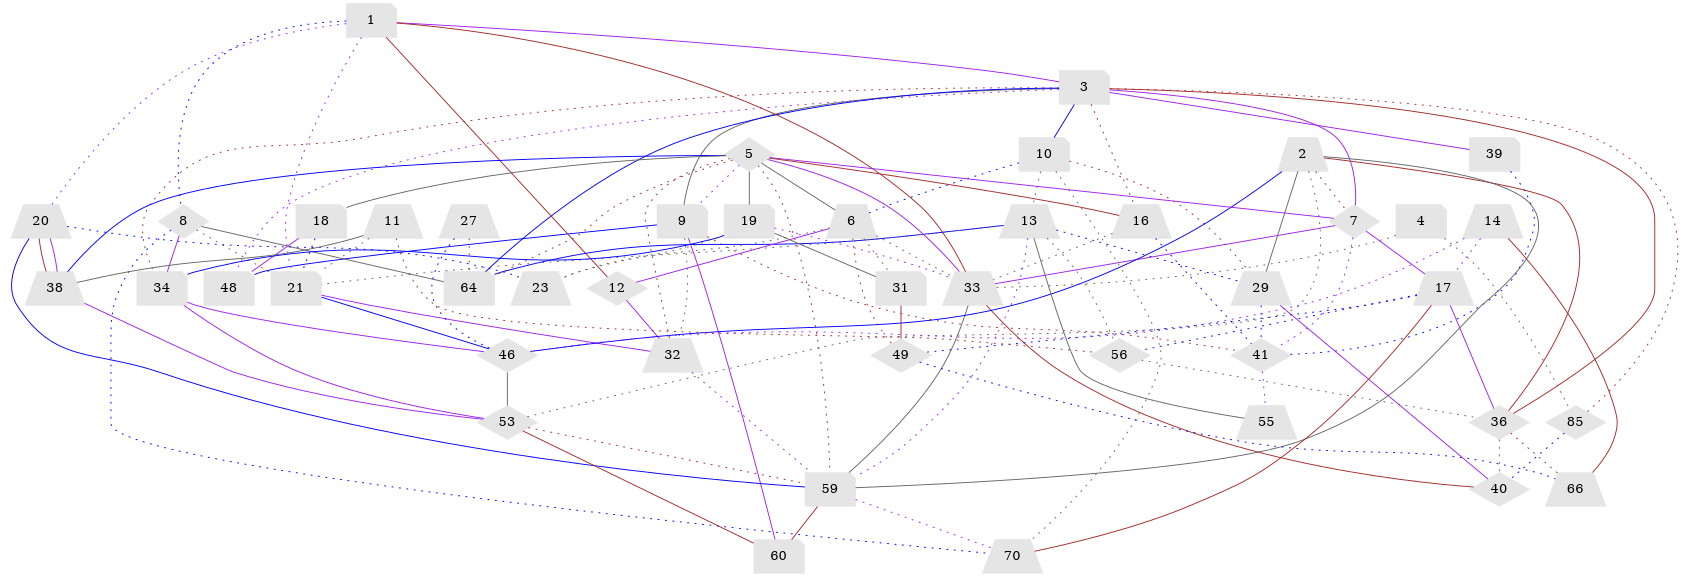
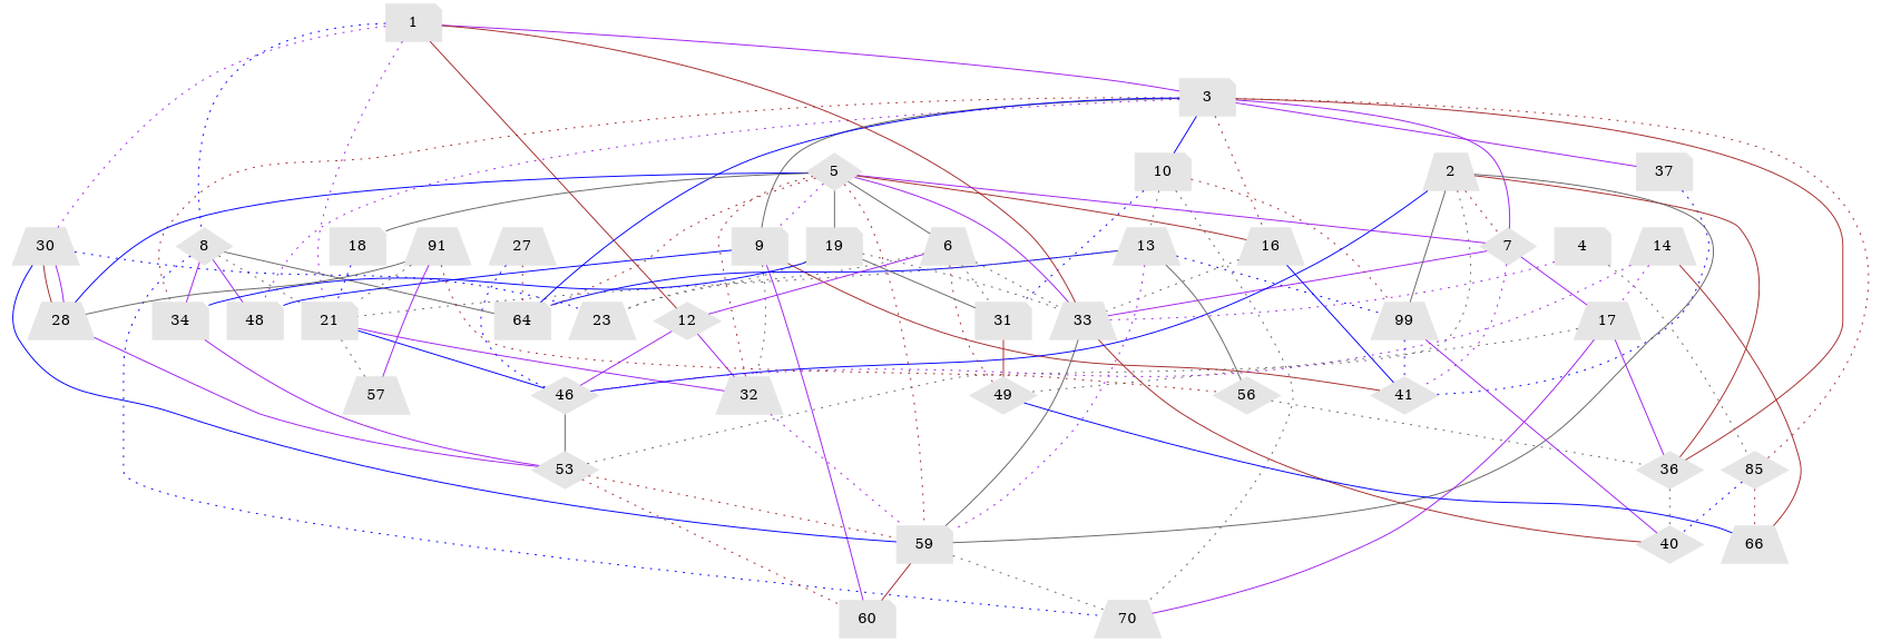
  graph {
    node [color=gray90 shape=trapezium style=filled]
    edge [color=purple style=dotted]
    3 [shape=note super="+58+43"]
    7 [shape=diamond]
    36 [shape=diamond]
    9 [shape=note super="+39"]
    10 [shape=note]
    n6 [label=85 shape=diamond]
    16 [super="+61"]
    34 [shape=note]
-   37 [shape=note label=39]
+   37 [shape=note]
    48 [shape=note]
    64 [shape=note super="+65"]
    1 [shape=note]
    8 [shape=diamond super="+50"]
    12 [shape=diamond]
-   20
+   20 [label=30]
    21 [shape=note super="+30+28"]
    33 [super="+54+63"]
    70
    46 [shape=diamond super="+62"]
    32 [super="+45"]
    59 [shape=note super="+72"]
-   38
+   38 [label=28]
    23
+   57
    40 [shape=diamond]
    2 [super="+52"]
-   29
+   29 [label=99]
    53 [shape=diamond]
    17 [super="+69"]
    41 [shape=diamond super="+75"]
    60 [shape=note]
    31 [shape=note]
    13 [super="+35"]
    66
    4 [shape=note]
    5 [shape=diamond super="+24+22+26"]
    6 [super="+51"]
    18 [shape=note]
    19 [shape=note super="+42+25"]
    49 [shape=diamond]
    56 [shape=diamond]
-   55
-   11
+   11 [label=91]
    14 [super="+44"]
    27
    3 -- 7 [style=solid]
    3 -- 36 [color=brown style=solid]
    3 -- 9 [color=gray40 style=solid]
    3 -- 10 [color=blue style=solid]
    3 -- n6 [color=brown]
    3 -- 16 [color=brown weight=2]
    3 -- 34 [color=brown]
    3 -- 37 [style=solid]
    3 -- 48
    3 -- 64 [color=blue style=solid]
    7 -- 33 [style=solid weight=2]
    7 -- 17 [style=solid]
    7 -- 41
    36 -- 40 [color=gray40]
    9 -- 48 [color=blue style=solid]
    9 -- 32 [color=gray40]
-   9 -- 41 [color=brown]
+   9 -- 41 [color=brown style=solid]
    9 -- 60 [style=solid]
    10 -- 70 [color=gray40]
    10 -- 29 [color=brown]
-   10 -- 6 [color=blue]
+   10 -- 31 [color=blue]
    10 -- 13 [color=gray40]
    n6 -- 40 [color=blue]
-   36 -- 66 [color=brown]
+   n6 -- 66 [color=brown]
    16 -- 33 [color=gray40]
-   16 -- 41 [color=blue weight=2]
+   16 -- 41 [color=blue style=solid weight=2]
    34 -- 53 [style=solid]
    37 -- 41 [color=blue]
    1 -- 3 [style=solid]
    1 -- 8 [color=blue]
    1 -- 12 [color=brown style=solid]
    1 -- 20
    1 -- 21
    1 -- 33 [color=brown style=solid]
    8 -- 34 [style=solid]
-   18 -- 48 [style=solid]
+   8 -- 48 [style=solid]
    8 -- 64 [color=gray40 style=solid]
    8 -- 21 [color=gray40]
    8 -- 70 [color=blue]
-   34 -- 46 [style=solid]
+   12 -- 46 [style=solid]
    12 -- 32 [style=solid]
    20 -- 59 [color=blue style=solid]
    20 -- 38 [color=brown style=solid]
    20 -- 38 [style=solid]
    20 -- 23 [color=blue]
    21 -- 46 [color=blue style=solid]
    21 -- 32 [style=solid]
+   21 -- 57 [color=gray40]
    33 -- 59 [color=gray40 style=solid]
    33 -- 40 [color=brown style=solid]
    46 -- 53 [color=gray40 style=solid]
    32 -- 59
-   59 -- 70
+   59 -- 70 [color=gray40]
    59 -- 60 [color=brown style=solid]
    38 -- 53 [style=solid]
    2 -- 7 [color=brown]
    2 -- 36 [color=brown style=solid]
    2 -- 46 [color=blue style=solid]
    2 -- 59 [color=gray40 style=solid]
    2 -- 29 [color=gray40 style=solid]
    2 -- 53 [color=gray40 weight=2]
    29 -- 40 [style=solid]
    29 -- 41 [color=blue]
    53 -- 59 [color=brown]
-   53 -- 60 [color=brown style=solid]
+   53 -- 60 [color=brown]
    17 -- 36 [style=solid]
-   17 -- 70 [color=brown style=solid]
-   17 -- 49 [color=blue]
-   17 -- 56 [color=blue]
-   41 -- 55
+   17 -- 70 [style=solid]
+   17 -- 49 [color=gray40]
    31 -- 49 [color=brown style=solid]
    13 -- 64 [color=blue style=solid]
    13 -- 21 [color=gray40]
    13 -- 59
    13 -- 29 [color=blue]
-   13 -- 56 [color=gray40]
-   13 -- 55 [color=gray40 style=solid]
+   13 -- 56 [color=gray40 style=solid]
    4 -- n6 [color=gray40]
-   4 -- 33 [color=gray40]
+   4 -- 33
    5 -- 7 [style=solid]
    5 -- 9
    5 -- 16 [color=brown style=solid]
    5 -- 64 [color=brown weight=2]
    5 -- 33 [style=solid]
    5 -- 32 [color=brown]
    5 -- 59 [color=brown]
    5 -- 38 [color=blue style=solid]
    5 -- 6 [color=gray40 style=solid weight=2]
    5 -- 18 [color=gray40 style=solid]
    5 -- 19 [color=gray40 style=solid]
    6 -- 12 [style=solid]
    6 -- 33 [color=gray40]
    6 -- 23 [color=gray40]
    6 -- 31 [color=gray40]
    6 -- 49 [color=brown]
    18 -- 21 [color=blue]
    19 -- 34 [color=blue style=solid]
-   19 -- 33
+   19 -- 33 [color=gray40]
    19 -- 23 [color=gray40]
    19 -- 31 [color=gray40 style=solid]
-   49 -- 66 [color=blue]
+   49 -- 66 [color=blue style=solid]
    56 -- 36 [color=gray40]
    11 -- 21 [color=gray40]
    11 -- 38 [color=gray40 style=solid]
+   11 -- 57 [style=solid]
    11 -- 56 [color=brown]
    14 -- 46
    14 -- 17
    14 -- 66 [color=brown style=solid]
    27 -- 64 [color=brown]
    27 -- 46 [color=blue]
  }
